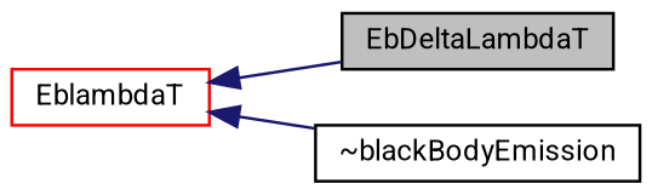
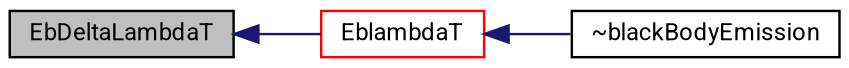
  digraph {
    fontname=Roboto
    rankdir=LR
    node [color=black fontname=Roboto fontsize=10 shape=record]
    edge [color=midnightblue dir=back fontname=Roboto fontsize=10 labelfontname=Helvetica labelfontsize=10 style=solid]
    n1 [fillcolor=grey75 fontcolor=black height=0.2 label=EbDeltaLambdaT style=filled width=0.4]
    n2 [color=red height=0.2 label=EblambdaT width=0.4]
    n3 [height=0.2 label="~blackBodyEmission" width=0.4]
-   n2 -> n1
+   n1 -> n2
    n2 -> n3
  }
